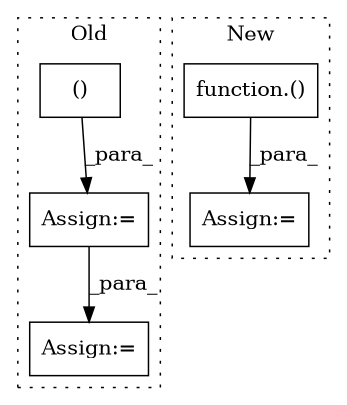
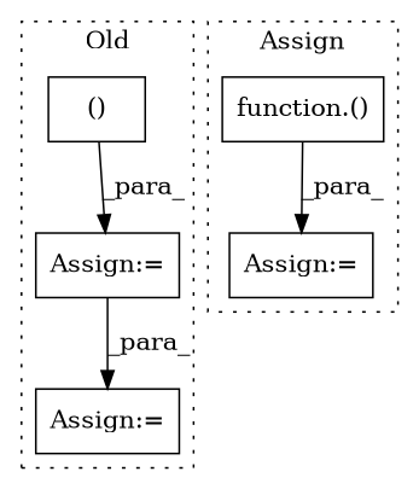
  digraph {
    node [a=68 l=3 shape=box]
    n1 [a=54 l=0 label="()" s=2138]
    n2 [label="Assign:=" s=3015]
    n3 [label="Assign:=" s=2108]
    n4 [a=75 l="16,1" label="function.()" s="2670,2700"]
    n5 [label="Assign:=" s=2667]
    subgraph cluster_1 {
      label=Old
      style=dotted
      n1
      n2
      n3
    }
    subgraph cluster_2 {
-     label=New
+     label=Assign
      style=dotted
      n4
      n5
    }
    n1 -> n3 [label=_para_]
    n3 -> n2 [label=_para_]
    n4 -> n5 [label=_para_]
  }
